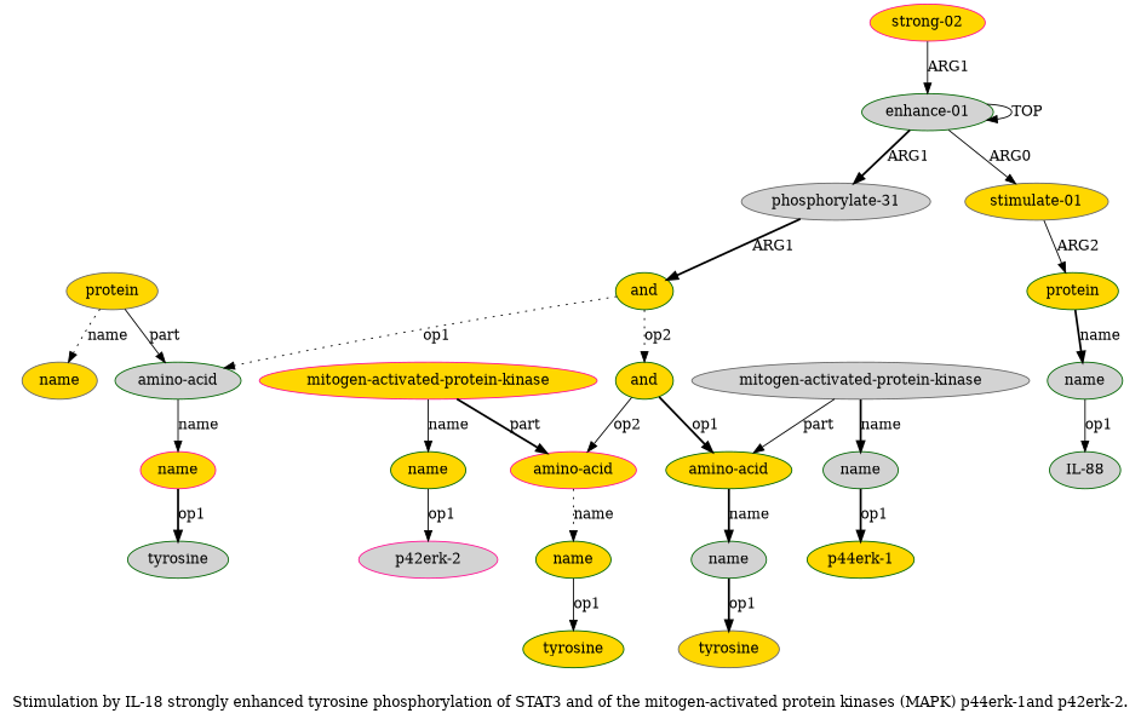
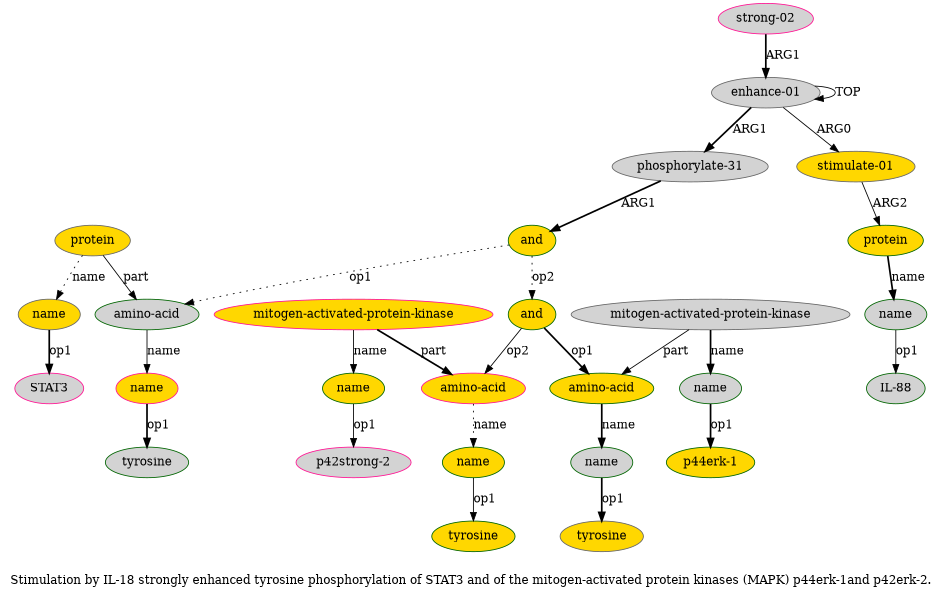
  digraph {
    label="Stimulation by IL-18 strongly enhanced tyrosine phosphorylation of STAT3 and of the mitogen-activated protein kinases (MAPK) p44erk-1and p42erk-2."
    node [color=darkgreen fillcolor=gold gold_ind=-1 gold_label=name style=filled test_ind=-1 test_label=name]
    edge [color=black gold_label=op1 style=solid test_label=op1]
    n1 [color=gray40 gold_ind=9 label=name test_ind=9]
+   n2 [color=deeppink fillcolor=lightgrey gold_label=STAT3 label=STAT3 test_label=STAT3]
    n3 [gold_label="p44erk-1" label="p44erk-1" test_label="p44erk-1"]
    n4 [fillcolor=lightgrey gold_label="IL-18" label="IL-88" test_label="IL-18"]
    n5 [gold_label=tyrosine label=tyrosine test_label=tyrosine]
    n6 [color=gray40 gold_label=tyrosine label=tyrosine test_label=tyrosine]
    n7 [color=deeppink gold_ind=15 gold_label="amino-acid" label="amino-acid" test_ind=15 test_label="amino-acid"]
    n8 [gold_ind=16 label=name test_ind=16]
    n9 [fillcolor=lightgrey gold_ind=14 label=name test_ind=14]
    n10 [color=deeppink gold_ind=17 gold_label="mitogen-activated-protein-kinase" label="mitogen-activated-protein-kinase" test_ind=17 test_label="mitogen-activated-protein-kinase"]
    n11 [gold_ind=18 label=name test_ind=18]
-   n12 [color=deeppink fillcolor=lightgrey gold_label="p42erk-2" label="p42erk-2" test_label="p42erk-2"]
+   n12 [color=deeppink fillcolor=lightgrey gold_label="p42erk-2" label="p42strong-2" test_label="p42erk-2"]
    n13 [gold_ind=11 gold_label="amino-acid" label="amino-acid" test_ind=11 test_label="amino-acid"]
    n14 [fillcolor=lightgrey gold_ind=12 label=name test_ind=12]
    n15 [gold_ind=10 gold_label=and label=and test_ind=10 test_label=and]
    n16 [color=gray40 fillcolor=lightgrey gold_ind=13 gold_label="mitogen-activated-protein-kinase" label="mitogen-activated-protein-kinase" test_ind=13 test_label="mitogen-activated-protein-kinase"]
-   n17 [color=deeppink gold_ind=19 gold_label="strong-02" label="strong-02" test_ind=19 test_label="strong-02"]
-   n18 [fillcolor=lightgrey gold_ind=0 gold_label="enhance-01" label="enhance-01" test_ind=0 test_label="enhance-01"]
+   n17 [color=deeppink fillcolor=lightgrey gold_ind=19 gold_label="strong-02" label="strong-02" test_ind=19 test_label="strong-02"]
+   n18 [color=gray40 fillcolor=lightgrey gold_ind=0 gold_label="enhance-01" label="enhance-01" test_ind=0 test_label="enhance-01"]
    n19 [color=gray40 gold_ind=1 gold_label="stimulate-01" label="stimulate-01" test_ind=1 test_label="stimulate-01"]
    n20 [color=gray40 fillcolor=lightgrey gold_ind=4 gold_label="phosphorylate-01" label="phosphorylate-31" test_ind=4 test_label="phosphorylate-01"]
    n21 [gold_ind=2 gold_label=protein label=protein test_ind=2 test_label=protein]
    n22 [gold_ind=5 gold_label=and label=and test_ind=5 test_label=and]
    n23 [fillcolor=lightgrey gold_ind=3 label=name test_ind=3]
    n24 [fillcolor=lightgrey gold_ind=6 gold_label="amino-acid" label="amino-acid" test_ind=6 test_label="amino-acid"]
    n25 [color=deeppink gold_ind=7 label=name test_ind=7]
    n26 [fillcolor=lightgrey gold_label=tyrosine label=tyrosine test_label=tyrosine]
    n27 [color=gray40 gold_ind=8 gold_label=protein label=protein test_ind=8 test_label=protein]
+   n1 -> n2 [label=op1 style=bold]
    n7 -> n8 [gold_label=name label=name style=dotted test_label=name]
    n8 -> n5 [label=op1]
    n9 -> n3 [label=op1 style=bold]
    n10 -> n7 [gold_label=part label=part style=bold test_label=part]
    n10 -> n11 [gold_label=name label=name test_label=name]
    n11 -> n12 [label=op1]
    n13 -> n14 [gold_label=name label=name style=bold test_label=name]
    n14 -> n6 [label=op1 style=bold]
    n15 -> n7 [gold_label=op2 label=op2 test_label=op2]
    n15 -> n13 [label=op1 style=bold]
    n16 -> n9 [gold_label=name label=name style=bold test_label=name]
    n16 -> n13 [gold_label=part label=part test_label=part]
-   n17 -> n18 [gold_label=ARG1 label=ARG1 test_label=ARG1]
+   n17 -> n18 [gold_label=ARG1 label=ARG1 style=bold test_label=ARG1]
    n18 -> n18 [gold_label=TOP label=TOP test_label=TOP]
    n18 -> n19 [gold_label=ARG0 label=ARG0 test_label=ARG0]
    n18 -> n20 [gold_label=ARG1 label=ARG1 style=bold test_label=ARG1]
    n19 -> n21 [gold_label=ARG2 label=ARG2 test_label=ARG2]
    n20 -> n22 [gold_label=ARG1 label=ARG1 style=bold test_label=ARG1]
    n21 -> n23 [gold_label=name label=name style=bold test_label=name]
    n22 -> n15 [gold_label=op2 label=op2 style=dotted test_label=op2]
    n22 -> n24 [label=op1 style=dotted]
    n23 -> n4 [label=op1]
    n24 -> n25 [gold_label=name label=name test_label=name]
    n25 -> n26 [label=op1 style=bold]
    n27 -> n1 [gold_label=name label=name style=dotted test_label=name]
    n27 -> n24 [gold_label=part label=part test_label=part]
  }
